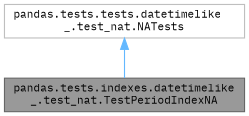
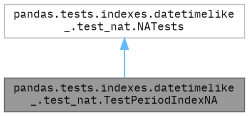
  digraph {
    fontname="IBM Plex Mono"
    node [fontname="IBM Plex Mono" fontsize=10 shape=box style=filled]
    n1 [color=gray40 fillcolor=grey60 fontcolor=black height=0.2 label="pandas.tests.indexes.datetimelike\l_.test_nat.TestPeriodIndexNA" width=0.4]
-   n2 [color=grey75 fillcolor=white height=0.2 label="pandas.tests.tests.datetimelike\l_.test_nat.NATests" width=0.4]
+   n2 [color=grey75 fillcolor=white height=0.2 label="pandas.tests.indexes.datetimelike\l_.test_nat.NATests" width=0.4]
    n2 -> n1 [color=steelblue1 dir=back fontname="IBM Plex Mono" fontsize=10 labelfontname=Helvetica labelfontsize=10 style=solid]
  }
